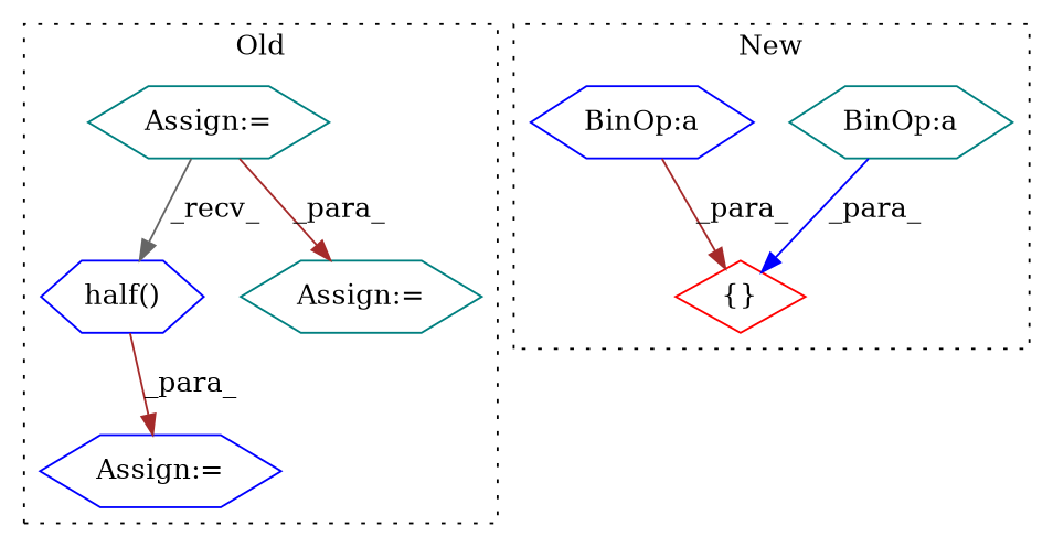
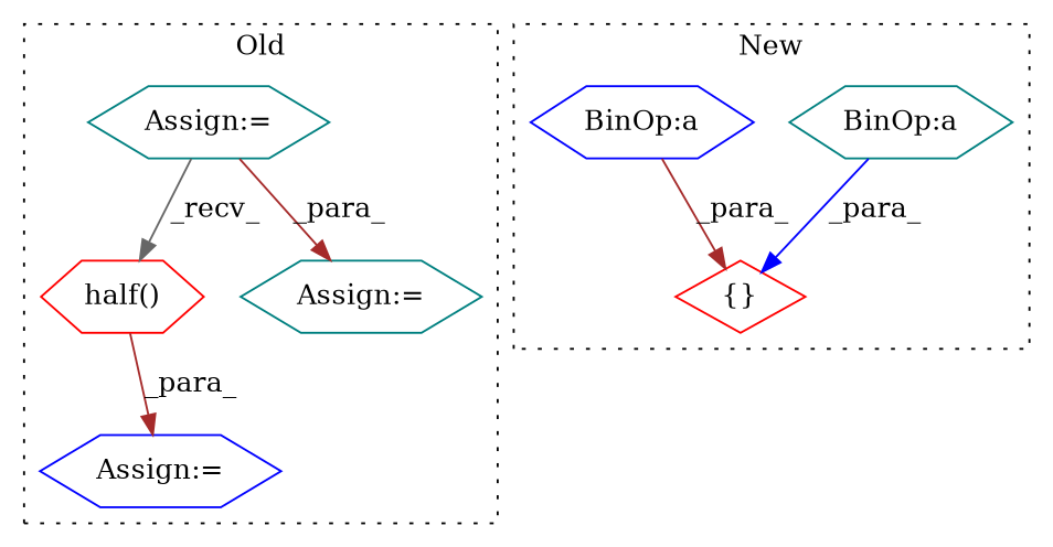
  digraph {
    node [a=68 l=3 shape=hexagon color=teal]
    edge [color=brown]
-   n1 [a=75 l=18 label="half()" s=3426 color=blue]
+   n1 [a=75 l=18 label="half()" s=3426 color=red]
    n2 [label="Assign:=" s=3423 color=blue]
    n3 [label="Assign:=" s=3262]
    n4 [l=4 label="Assign:=" s=3300]
    n5 [a=59 l="1,0" label="{}" s="2538,2564" shape=diamond color=red]
    n6 [a=82 label="BinOp:a" s=2397]
    n7 [a=82 label="BinOp:a" s=2484 color=blue]
    subgraph cluster_1 {
      label=Old
      style=dotted
      n1
      n2
      n3
      n4
    }
    subgraph cluster_2 {
      label=New
      style=dotted
      n5
      n6
      n7
    }
    n1 -> n2 [label=_para_]
    n3 -> n1 [label=_recv_ color=gray40]
    n3 -> n4 [label=_para_]
    n6 -> n5 [label=_para_ color=blue]
    n7 -> n5 [label=_para_]
  }
